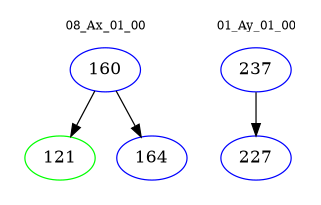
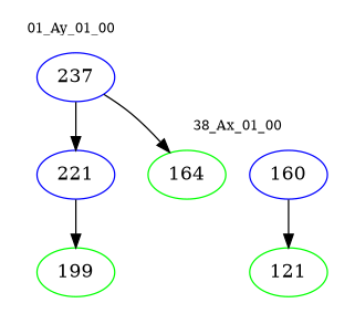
  digraph {
    node [color=blue]
    edge [color=black]
    n1 [label=160]
    n2 [color=green label=121]
-   n3 [label=164]
-   n4 [label=227]
+   n3 [color=green label=164]
+   n4 [label=221]
+   n5 [color=green label=199]
    n6 [label=237]
    subgraph cluster_1 {
      color=white
      fontsize=10
-     label="08_Ax_01_00"
+     label="38_Ax_01_00"
      n1
      n2
      n3
    }
    subgraph cluster_2 {
      color=white
      fontsize=10
      label="01_Ay_01_00"
      n4
+     n5
      n6
    }
    n1 -> n2
-   n1 -> n3
+   n6 -> n3
+   n4 -> n5
    n6 -> n4
  }
